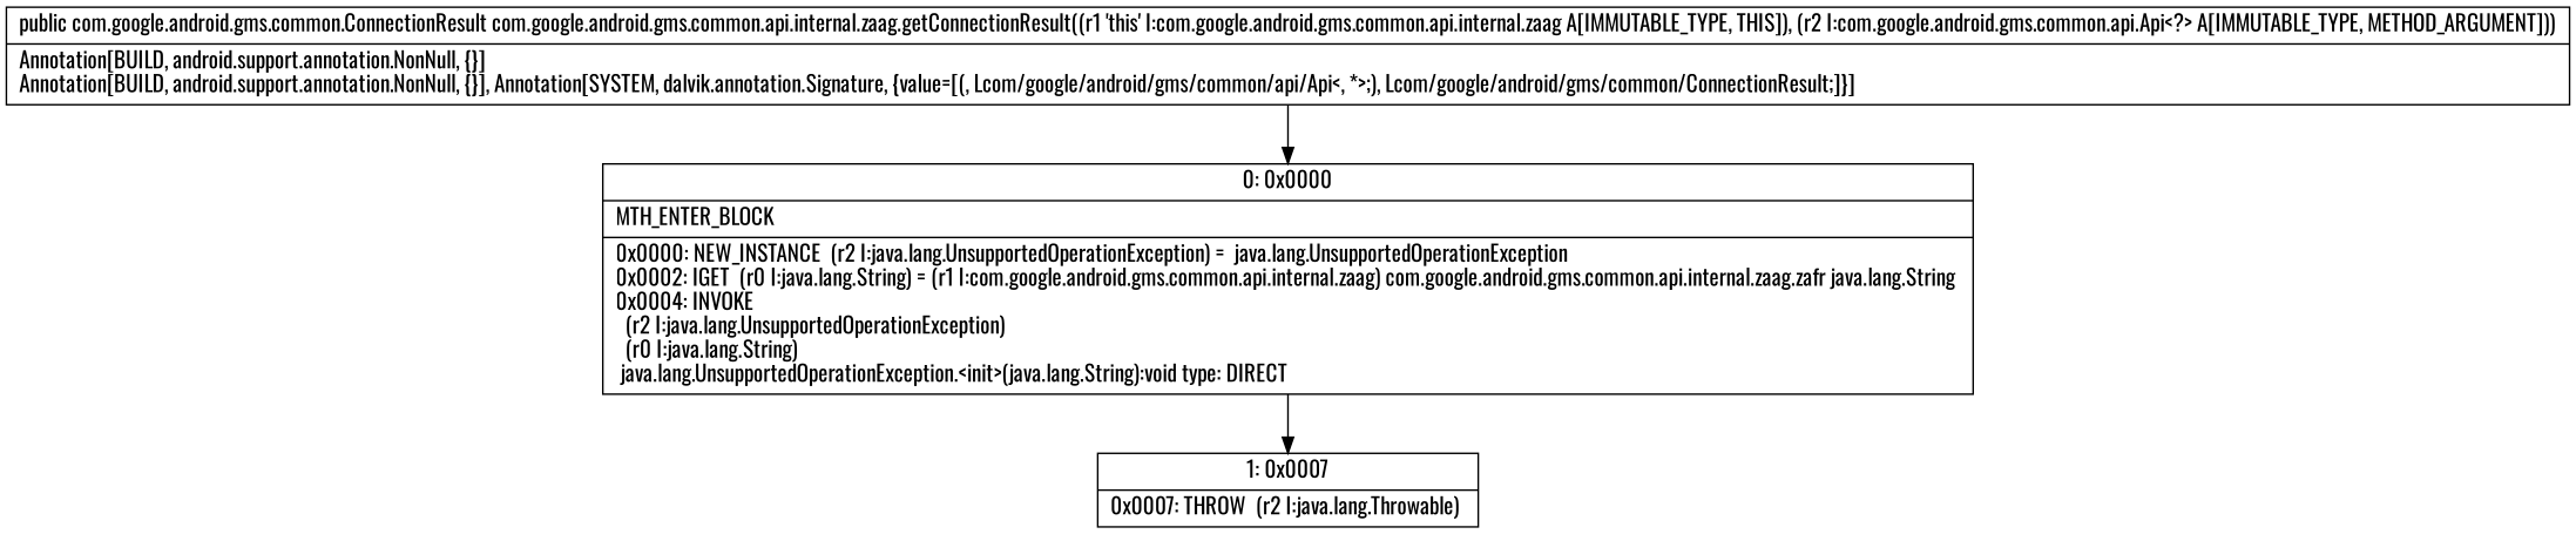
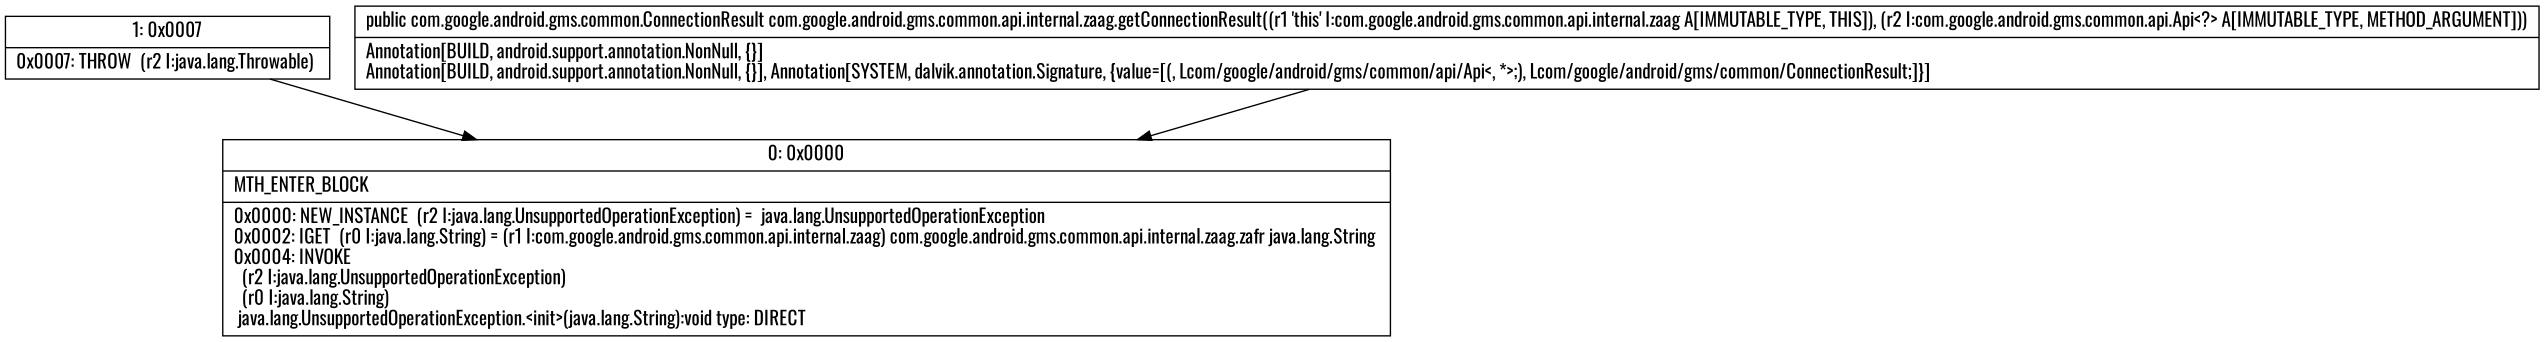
  digraph {
    fontname=Oswald
    node [shape=record fontname=Oswald]
    edge [fontname=Oswald]
    n1 [label="{0\:\ 0x0000|MTH_ENTER_BLOCK\l|0x0000: NEW_INSTANCE  (r2 I:java.lang.UnsupportedOperationException) =  java.lang.UnsupportedOperationException \l0x0002: IGET  (r0 I:java.lang.String) = (r1 I:com.google.android.gms.common.api.internal.zaag) com.google.android.gms.common.api.internal.zaag.zafr java.lang.String \l0x0004: INVOKE  \l  (r2 I:java.lang.UnsupportedOperationException)\l  (r0 I:java.lang.String)\l java.lang.UnsupportedOperationException.\<init\>(java.lang.String):void type: DIRECT \l}"]
    n2 [label="{1\:\ 0x0007|0x0007: THROW  (r2 I:java.lang.Throwable) \l}"]
    n3 [label="{public com.google.android.gms.common.ConnectionResult com.google.android.gms.common.api.internal.zaag.getConnectionResult((r1 'this' I:com.google.android.gms.common.api.internal.zaag A[IMMUTABLE_TYPE, THIS]), (r2 I:com.google.android.gms.common.api.Api\<?\> A[IMMUTABLE_TYPE, METHOD_ARGUMENT]))  | Annotation[BUILD, android.support.annotation.NonNull, \{\}]\lAnnotation[BUILD, android.support.annotation.NonNull, \{\}], Annotation[SYSTEM, dalvik.annotation.Signature, \{value=[(, Lcom\/google\/android\/gms\/common\/api\/Api\<, *\>;), Lcom\/google\/android\/gms\/common\/ConnectionResult;]\}]\l}"]
-   n1 -> n2
+   n2 -> n1
    n3 -> n1
  }
